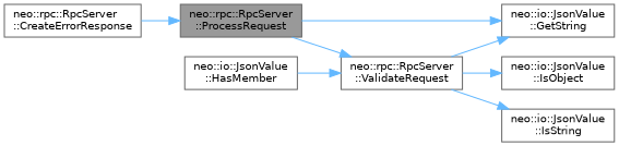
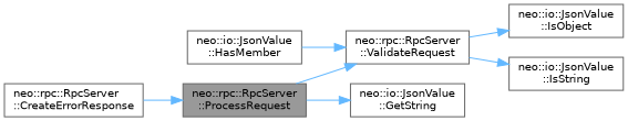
  digraph {
    rankdir=LR
    node [color=grey40 fillcolor=white fontname=Helvetica fontsize=10 shape=box style=filled]
    edge [color=steelblue1 fontname=Helvetica fontsize=10 labelfontname=Helvetica labelfontsize=10 style=solid]
    n1 [color=gray40 fillcolor=grey60 fontcolor=black height=0.2 label="neo::rpc::RpcServer\l::ProcessRequest" width=0.4]
    n2 [height=0.2 label="neo::io::JsonValue\l::GetString" width=0.4]
    n3 [height=0.2 label="neo::rpc::RpcServer\l::ValidateRequest" width=0.4]
    n4 [height=0.2 label="neo::rpc::RpcServer\l::CreateErrorResponse" width=0.4]
    n5 [height=0.2 label="neo::io::JsonValue\l::IsObject" width=0.4]
    n6 [height=0.2 label="neo::io::JsonValue\l::IsString" width=0.4]
    n7 [height=0.2 label="neo::io::JsonValue\l::HasMember" width=0.4]
    n1 -> n2
    n1 -> n3
-   n3 -> n2
    n3 -> n5
    n3 -> n6
    n4 -> n1
    n7 -> n3
  }
